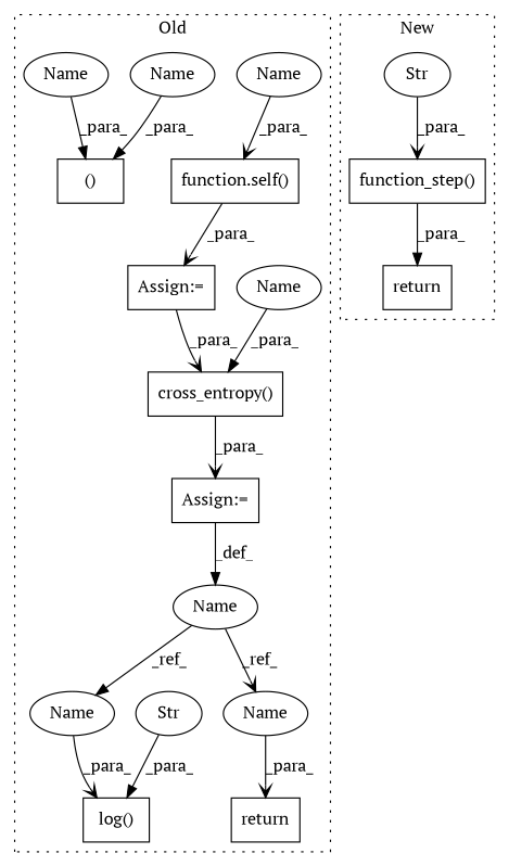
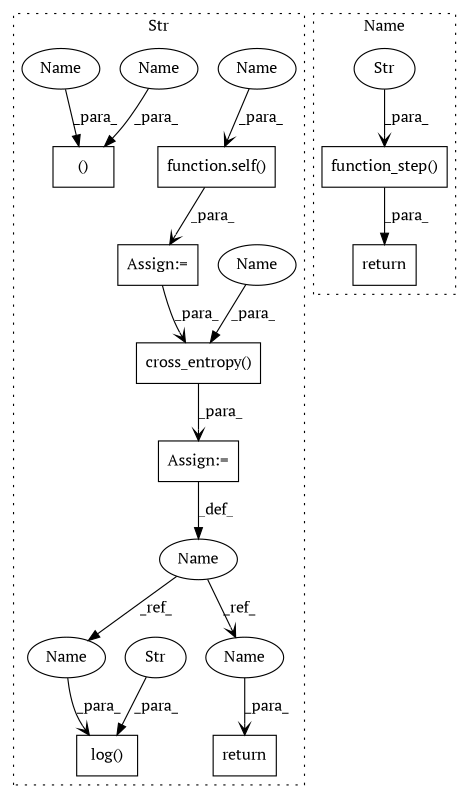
  digraph {
    fontname="PT Serif"
    node [a=87 fontname="PT Serif" l=1 shape=box]
    edge [arrowhead=vee fontname="PT Serif"]
    n1 [a=75 l="5,1" label="function.self()" s="1329,1335"]
    n2 [a=68 l=3 label="Assign:=" s=1349]
    n3 [a=93 l=7 label=return s=1423]
    n4 [a=68 l=3 label="Assign:=" s=1326]
    n5 [a=54 l=3 label="()" s=1301]
    n6 [a=75 l="9,1" label="log()" s="1386,1413"]
    n7 [a=66 l=12 label=Str s=1395 shape=ellipse]
    n8 [l=4 label=Name s=1345 shape=ellipse]
    n9 [a=75 l="16,1" label="cross_entropy()" s="1352,1376"]
    n10 [label=Name s=1303 shape=ellipse]
    n11 [label=Name s=1375 shape=ellipse]
    n12 [label=Name s=1334 shape=ellipse]
    n13 [label=Name s=1300 shape=ellipse]
    n14 [l=4 label=Name s=1409 shape=ellipse]
    n15 [l=4 label=Name s=1430 shape=ellipse]
    n16 [a=93 l=7 label=return s=1921]
    n17 [a=75 l="17,1" label="function_step()" s="1928,1970"]
    n18 [a=66 l=7 label=Str s=1963 shape=ellipse]
    subgraph cluster_1 {
-     label=Old
+     label=Str
      style=dotted
      n1
      n2
      n3
      n4
      n5
      n6
      n7
      n8
      n9
      n10
      n11
      n12
      n13
      n14
      n15
    }
    subgraph cluster_2 {
-     label=New
+     label=Name
      style=dotted
      n16
      n17
      n18
    }
    n1 -> n4 [label=_para_]
    n2 -> n8 [arrowhead=normal label=_def_]
    n4 -> n9 [label=_para_]
    n7 -> n6 [arrowhead=normal label=_para_]
    n8 -> n14 [arrowhead=normal label=_ref_]
    n8 -> n15 [label=_ref_]
    n9 -> n2 [label=_para_]
    n10 -> n5 [arrowhead=normal label=_para_]
    n11 -> n9 [arrowhead=normal label=_para_]
    n12 -> n1 [label=_para_]
    n13 -> n5 [arrowhead=normal label=_para_]
    n14 -> n6 [label=_para_]
    n15 -> n3 [label=_para_]
    n17 -> n16 [arrowhead=normal label=_para_]
    n18 -> n17 [label=_para_]
  }
